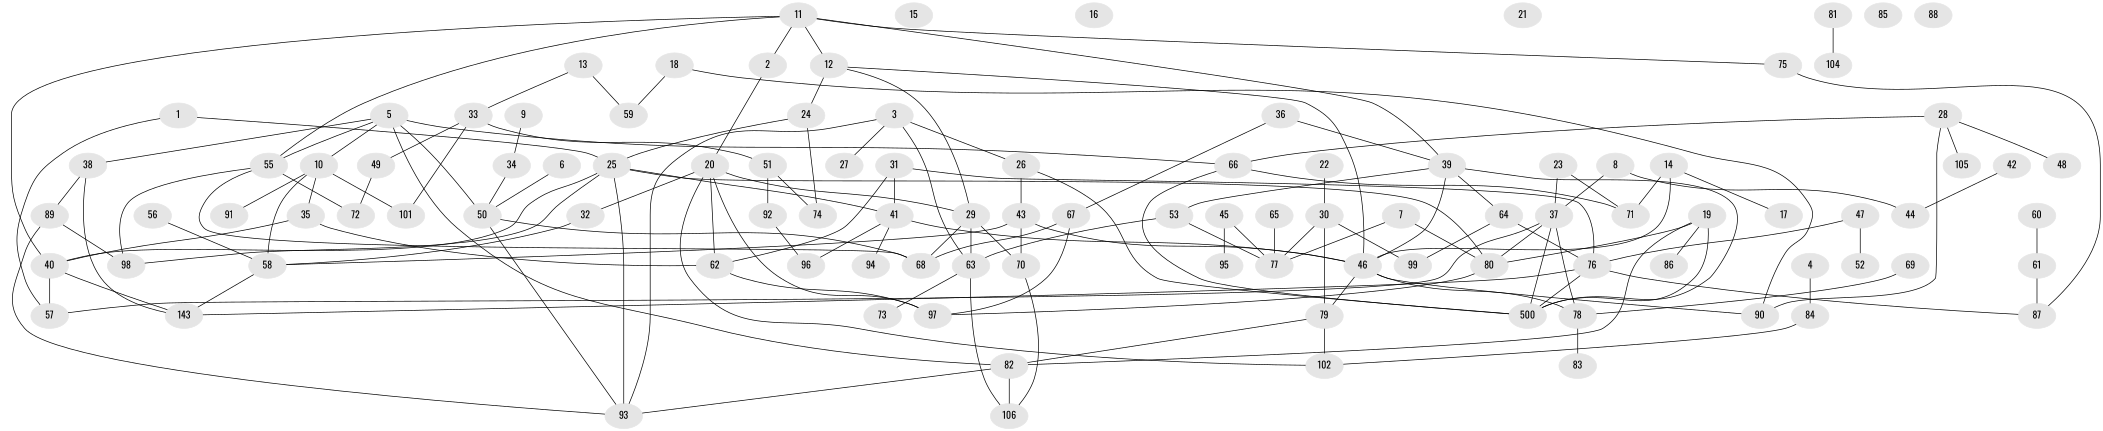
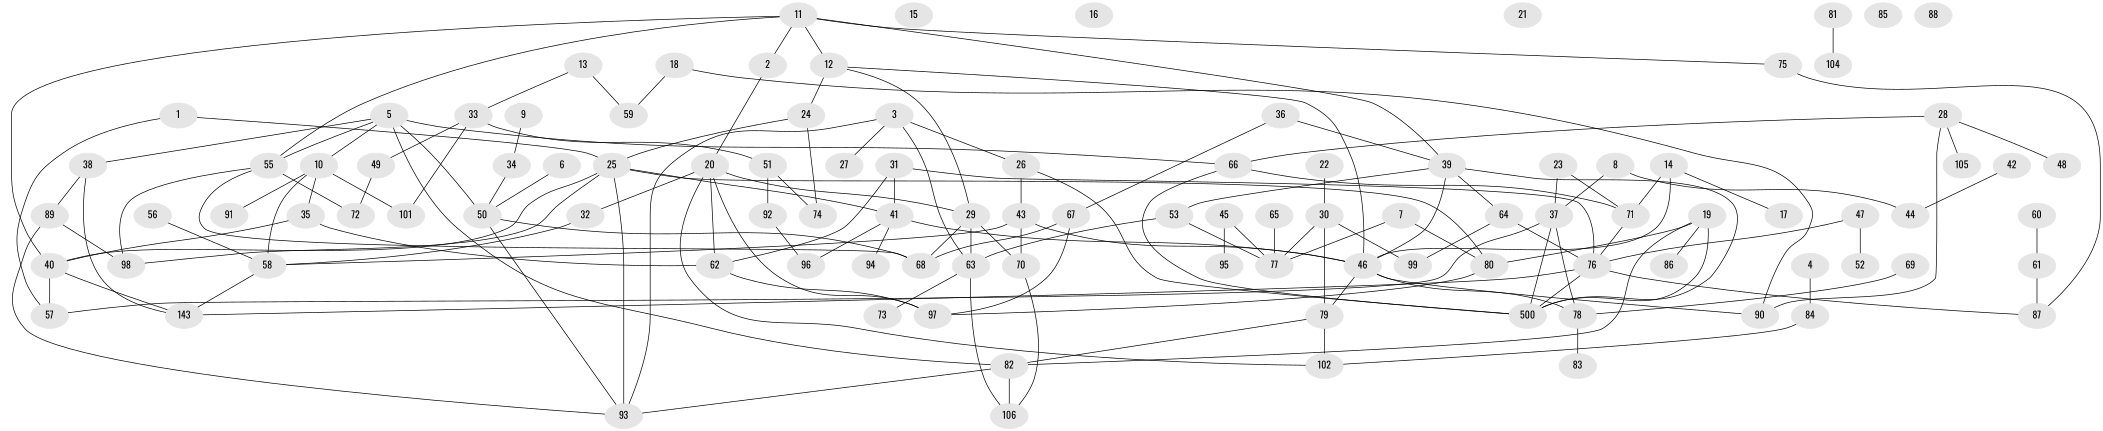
  graph {
    fontname=Oswald
    node [color=gray90 fontname=Oswald style=filled]
    edge [fontname=Oswald]
    1
    25
    57
    93
    80
    40
    41
    98
    2
    20
    29
    32
    62
    97
    102
    3
    26
    27
    63
    n20 [label=500]
    43
    73
    106
    4
    84
    5
    10
    38
    50
    55
    66
    82
    35
    58
    91
    101
    89
    n38 [label=143]
    68
    72
    71
    6
    7
    77
    8
    37
    44
    78
    9
    34
    11
    12
    39
    75
    24
    46
    53
    64
    56
    87
    74
    70
    90
    79
    13
    33
    59
    49
    51
    14
    17
    76
    15
    16
    18
    19
    86
    21
    22
    30
    99
    23
    94
    96
    28
    48
    105
    31
    92
    36
    67
    83
    42
    45
    95
    47
    52
    60
    61
    65
    69
    81
    104
    85
    88
    1 -- 25
    1 -- 57
    25 -- 93
    25 -- 80
    25 -- 40
    25 -- 41
    25 -- 98
    80 -- 97
    40 -- 57
    40 -- n38
    41 -- 46
    41 -- 94
    41 -- 96
    2 -- 20
    20 -- 29
    20 -- 32
    20 -- 62
    20 -- 97
    20 -- 102
    29 -- 63
    29 -- 68
    29 -- 70
    32 -- 58
    62 -- 97
    3 -- 93
    3 -- 26
    3 -- 27
    3 -- 63
    26 -- n20
    26 -- 43
    63 -- 73
    63 -- 106
    43 -- 58
    43 -- 46
    43 -- 70
    4 -- 84
    84 -- 102
    5 -- 10
    5 -- 38
    5 -- 50
    5 -- 55
    5 -- 66
    5 -- 82
    10 -- 35
    10 -- 58
    10 -- 91
    10 -- 101
    38 -- 89
    38 -- n38
    50 -- 93
    50 -- 68
    55 -- 98
    55 -- 68
    55 -- 72
    66 -- n20
    66 -- 71
    82 -- 93
    82 -- 106
    35 -- 40
    35 -- 62
    58 -- n38
    89 -- 93
    89 -- 98
+   71 -- 76
    6 -- 50
    7 -- 80
    7 -- 77
    8 -- 37
    8 -- 44
    37 -- 57
-   37 -- 80
    37 -- n20
    37 -- 78
    78 -- 83
    9 -- 34
    34 -- 50
    11 -- 40
    11 -- 2
    11 -- 55
    11 -- 12
    11 -- 39
    11 -- 75
    12 -- 29
    12 -- 24
    12 -- 46
    39 -- n20
    39 -- 46
    39 -- 53
    39 -- 64
    75 -- 87
    24 -- 25
    24 -- 74
    46 -- 78
    46 -- 90
    46 -- 79
    53 -- 63
    53 -- 77
    64 -- 76
    64 -- 99
    56 -- 58
    70 -- 106
    79 -- 102
    79 -- 82
    13 -- 33
    13 -- 59
    33 -- 101
    33 -- 49
    33 -- 51
    49 -- 72
    51 -- 74
    51 -- 92
    14 -- 71
    14 -- 46
    14 -- 17
    76 -- n20
    76 -- n38
    76 -- 87
    18 -- 90
    18 -- 59
    19 -- 80
    19 -- n20
    19 -- 82
    19 -- 86
    22 -- 30
    30 -- 77
    30 -- 79
    30 -- 99
    23 -- 71
    23 -- 37
    28 -- 66
    28 -- 90
    28 -- 48
    28 -- 105
    31 -- 41
    31 -- 62
    31 -- 76
    92 -- 96
    36 -- 39
    36 -- 67
    67 -- 97
    67 -- 68
    42 -- 44
    45 -- 77
    45 -- 95
    47 -- 76
    47 -- 52
    60 -- 61
    61 -- 87
    65 -- 77
    69 -- 78
    81 -- 104
  }
